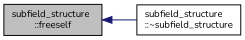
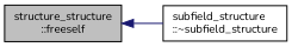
  digraph {
    rankdir=LR
    fontname=Nunito
    node [color=black fontname=Nunito fontsize=10 shape=record style=filled]
-   n1 [fillcolor=grey75 fontcolor=black height=0.2 label="subfield_structure\l::freeself" width=0.4]
+   n1 [fillcolor=grey75 fontcolor=black height=0.2 label="structure_structure\l::freeself" width=0.4]
    n2 [fillcolor=white height=0.2 label="subfield_structure\l::~subfield_structure" width=0.4]
    n1 -> n2 [color=midnightblue dir=back fontname=Nunito fontsize=10 labelfontname=Helvetica labelfontsize=10 style=solid]
  }
